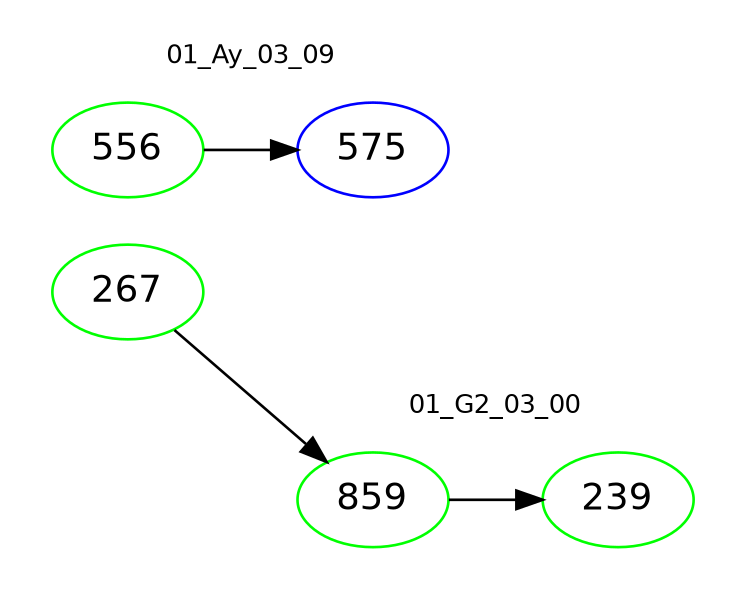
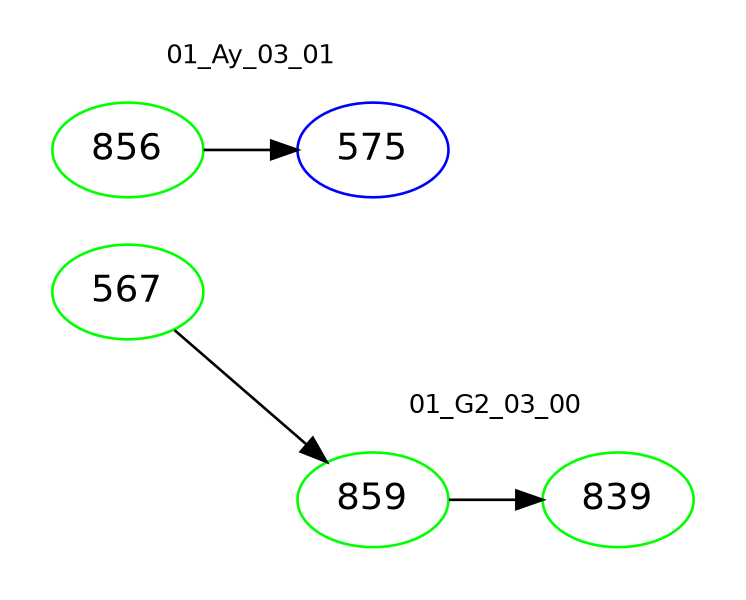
  digraph {
    fontname="DejaVu Sans"
    rankdir=LR
    node [color=green fontname="DejaVu Sans"]
    edge [color=black fontname="DejaVu Sans"]
-   n1 [label=267]
-   n2 [label=556]
+   n1 [label=567]
+   n2 [label=856]
    n3 [color=blue label=575]
    n4 [label=859]
-   n5 [label=239]
+   n5 [label=839]
    subgraph cluster_1 {
      color=white
      fontsize=10
-     label="01_Ay_03_09"
+     label="01_Ay_03_01"
      n1
      n2
      n3
    }
    subgraph cluster_2 {
      color=white
      fontsize=10
      label="01_G2_03_00"
      n4
      n5
    }
    n1 -> n4
    n2 -> n3
    n4 -> n5
  }
